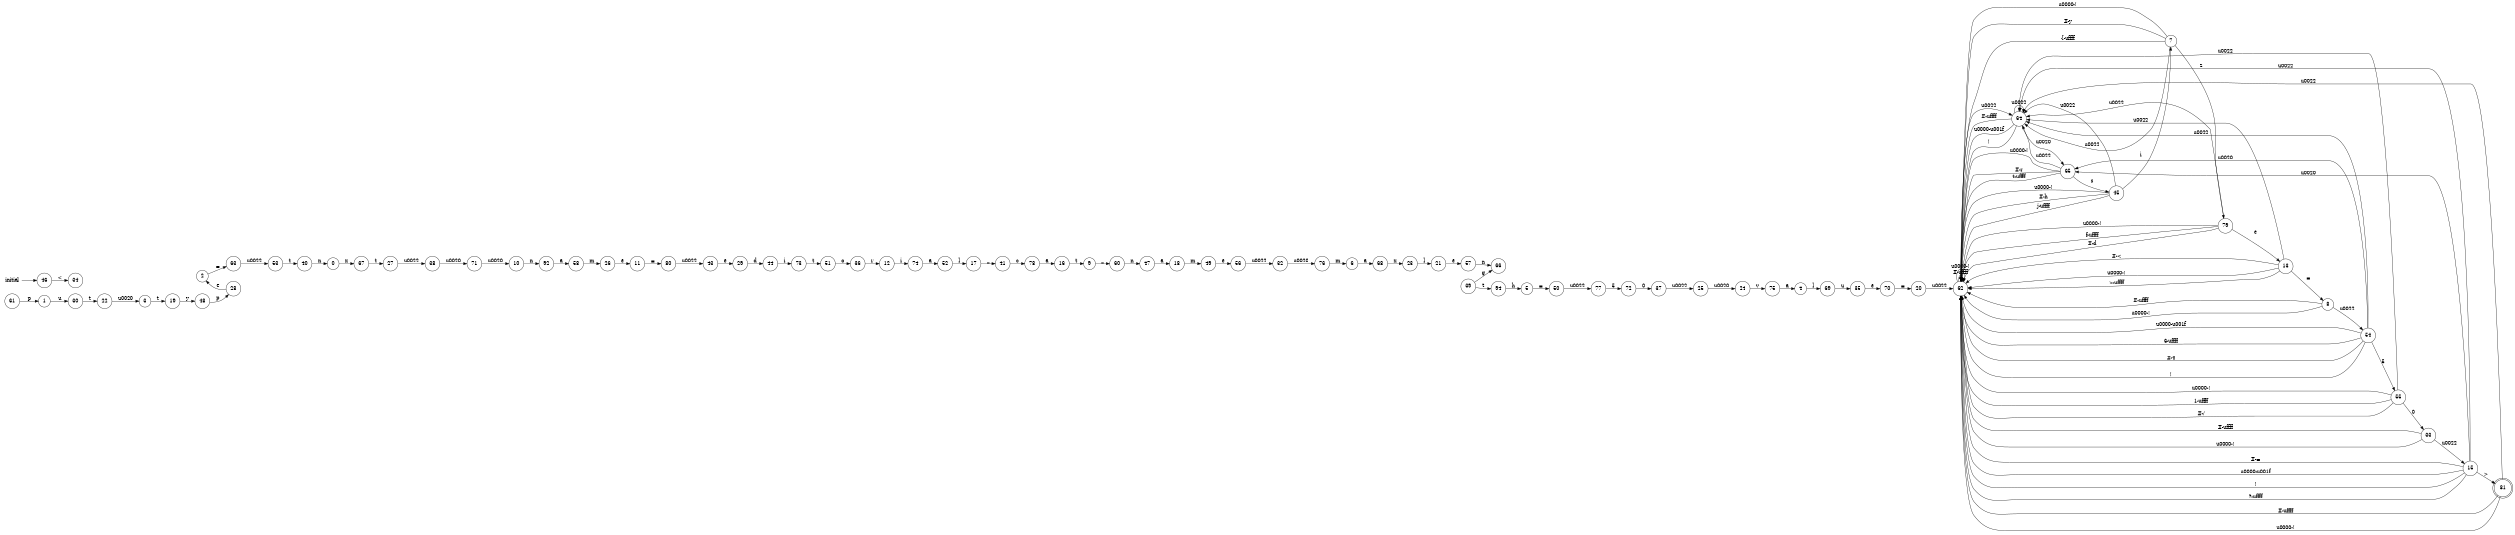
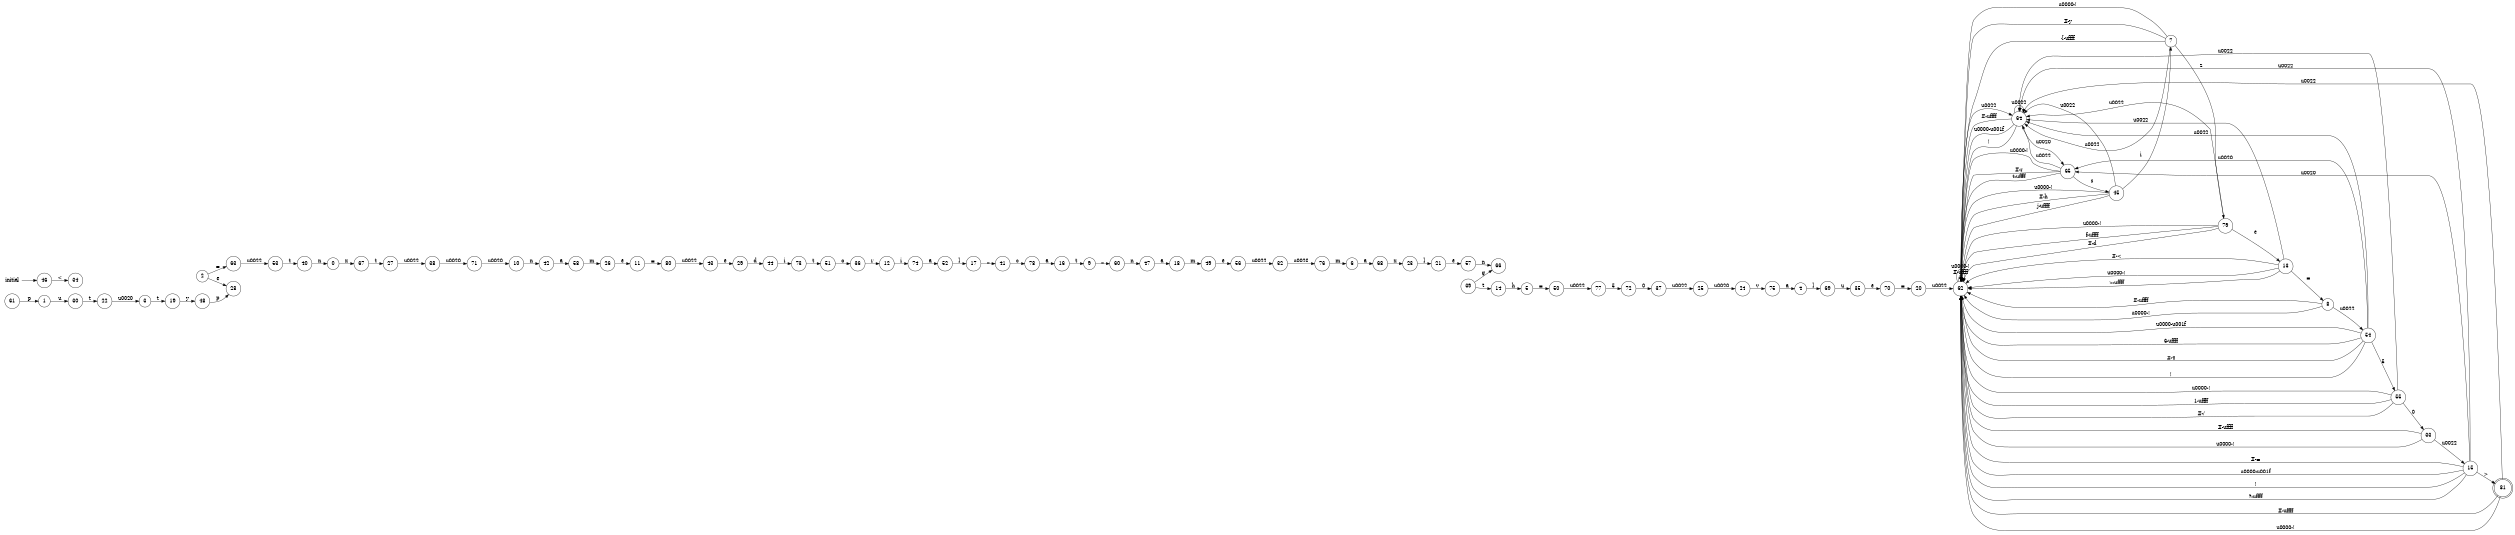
  digraph {
    rankdir=LR
    node [shape=circle]
    0
    67
    27
    38
    1
    30
    22
    3
    2
    63
    53
    40
    19
    48
    28
    4
    69
    35
    70
    5
    50
    77
    72
    6
    68
    23
    21
    7
    79
    64
    62
    13
    65
    8
    45
    54
    55
    33
    9
    60
    47
    18
    10
-   42 [label=92]
+   42
    58
    26
    11
    80
    43
    29
    12
    74
    52
    17
-   14 [label=94]
+   14
    15
    n57 [label=81 shape=doublecircle]
    16
    41
    78
    49
    56
    32
    20
    57
    66
    24
    75
    25
    71
    44
    73
    51
    76
    61
    36
    37
    39
    46
    34
    initial [shape=plaintext]
    0 -> 67 [label=x]
    67 -> 27 [label=t]
    27 -> 38 [label="\u0022"]
    38 -> 71 [label="\u0020"]
    1 -> 30 [label=u]
    30 -> 22 [label=t]
    22 -> 3 [label="\u0020"]
    3 -> 19 [label=t]
    2 -> 63 [label="="]
    63 -> 53 [label="\u0022"]
    53 -> 40 [label=t]
    40 -> 0 [label=n]
    19 -> 48 [label=y]
    48 -> 28 [label=p]
-   28 -> 2 [label=e]
+   2 -> 28 [label=e]
    4 -> 69 [label=l]
    69 -> 35 [label=u]
    35 -> 70 [label=e]
    70 -> 20 [label="="]
    5 -> 50 [label="="]
    50 -> 77 [label="\u0022"]
    77 -> 72 [label=5]
    72 -> 37 [label=0]
    6 -> 68 [label=a]
    68 -> 23 [label=x]
    23 -> 21 [label=l]
    21 -> 57 [label=e]
    7 -> 79 [label=z]
    7 -> 64 [label="\u0022"]
    7 -> 62 [label="\u0000-!"]
    7 -> 62 [label="#-y"]
    7 -> 62 [label="{-\uffff"]
    79 -> 64 [label="\u0022"]
    79 -> 62 [label="\u0000-!"]
    79 -> 62 [label="f-\uffff"]
    79 -> 62 [label="#-d"]
    79 -> 13 [label=e]
    64 -> 64 [label="\u0022"]
    64 -> 62 [label="#-\uffff"]
    64 -> 62 [label="\u0000-\u001f"]
    64 -> 62 [label="!"]
    64 -> 65 [label="\u0020"]
    62 -> 64 [label="\u0022"]
    62 -> 62 [label="#-\uffff"]
    62 -> 62 [label="\u0000-!"]
    13 -> 64 [label="\u0022"]
    13 -> 62 [label="#-<"]
    13 -> 62 [label="\u0000-!"]
    13 -> 62 [label=">-\uffff"]
    13 -> 8 [label="="]
    65 -> 64 [label="\u0022"]
    65 -> 62 [label="\u0000-!"]
    65 -> 62 [label="#-r"]
    65 -> 62 [label="t-\uffff"]
    65 -> 45 [label=s]
    8 -> 62 [label="#-\uffff"]
    8 -> 62 [label="\u0000-!"]
    8 -> 54 [label="\u0022"]
    45 -> 7 [label=i]
    45 -> 64 [label="\u0022"]
    45 -> 62 [label="\u0000-!"]
    45 -> 62 [label="#-h"]
    45 -> 62 [label="j-\uffff"]
    54 -> 64 [label="\u0022"]
    54 -> 62 [label="\u0000-\u001f"]
    54 -> 62 [label="6-\uffff"]
    54 -> 62 [label="#-4"]
    54 -> 62 [label="!"]
    54 -> 65 [label="\u0020"]
    54 -> 55 [label=5]
    55 -> 64 [label="\u0022"]
    55 -> 62 [label="\u0000-!"]
    55 -> 62 [label="1-\uffff"]
    55 -> 62 [label="#-/"]
    55 -> 33 [label=0]
    33 -> 62 [label="#-\uffff"]
    33 -> 62 [label="\u0000-!"]
    33 -> 15 [label="\u0022"]
    9 -> 60 [label=_]
    60 -> 47 [label=n]
    47 -> 18 [label=a]
    18 -> 49 [label=m]
    10 -> 42 [label=n]
    42 -> 58 [label=a]
    58 -> 26 [label=m]
    26 -> 11 [label=e]
    11 -> 80 [label="="]
    80 -> 43 [label="\u0022"]
    43 -> 29 [label=e]
    29 -> 44 [label=d]
    12 -> 74 [label=i]
    74 -> 52 [label=a]
    52 -> 17 [label=l]
    17 -> 41 [label=_]
    14 -> 5 [label=h]
    15 -> 64 [label="\u0022"]
    15 -> 62 [label="#-="]
    15 -> 62 [label="\u0000-\u001f"]
    15 -> 62 [label="!"]
    15 -> 62 [label="?-\uffff"]
    15 -> 65 [label="\u0020"]
    15 -> n57 [label=">"]
    n57 -> 64 [label="\u0022"]
    n57 -> 62 [label="#-\uffff"]
    n57 -> 62 [label="\u0000-!"]
    16 -> 9 [label=t]
    41 -> 78 [label=c]
    78 -> 16 [label=a]
    49 -> 56 [label=e]
    56 -> 32 [label="\u0022"]
    32 -> 76 [label="\u0020"]
    20 -> 62 [label="\u0022"]
    57 -> 66 [label=n]
    24 -> 75 [label=v]
    75 -> 4 [label=a]
    25 -> 24 [label="\u0020"]
    71 -> 10 [label="\u0020"]
    44 -> 73 [label=i]
    73 -> 51 [label=t]
    51 -> 36 [label=o]
    76 -> 6 [label=m]
    61 -> 1 [label=p]
    36 -> 12 [label=r]
    37 -> 25 [label="\u0022"]
    39 -> 14 [label=t]
    39 -> 66 [label=g]
    46 -> 34 [label="<"]
    initial -> 46
  }
